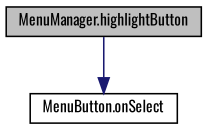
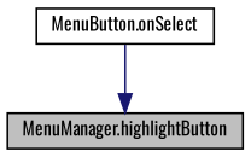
  digraph {
    rankdir=TB
    fontname=Oswald
    node [color=black fontname=Oswald fontsize=10 shape=record style=filled]
    n1 [fillcolor=grey75 fontcolor=black height=0.2 label="MenuManager.highlightButton" width=0.4]
    n2 [fillcolor=white height=0.2 label="MenuButton.onSelect" width=0.4]
-   n1 -> n2 [color=midnightblue fontname=Oswald fontsize=10 labelfontname=Helvetica labelfontsize=10 style=solid]
+   n2 -> n1 [color=midnightblue fontname=Oswald fontsize=10 labelfontname=Helvetica labelfontsize=10 style=solid]
  }
